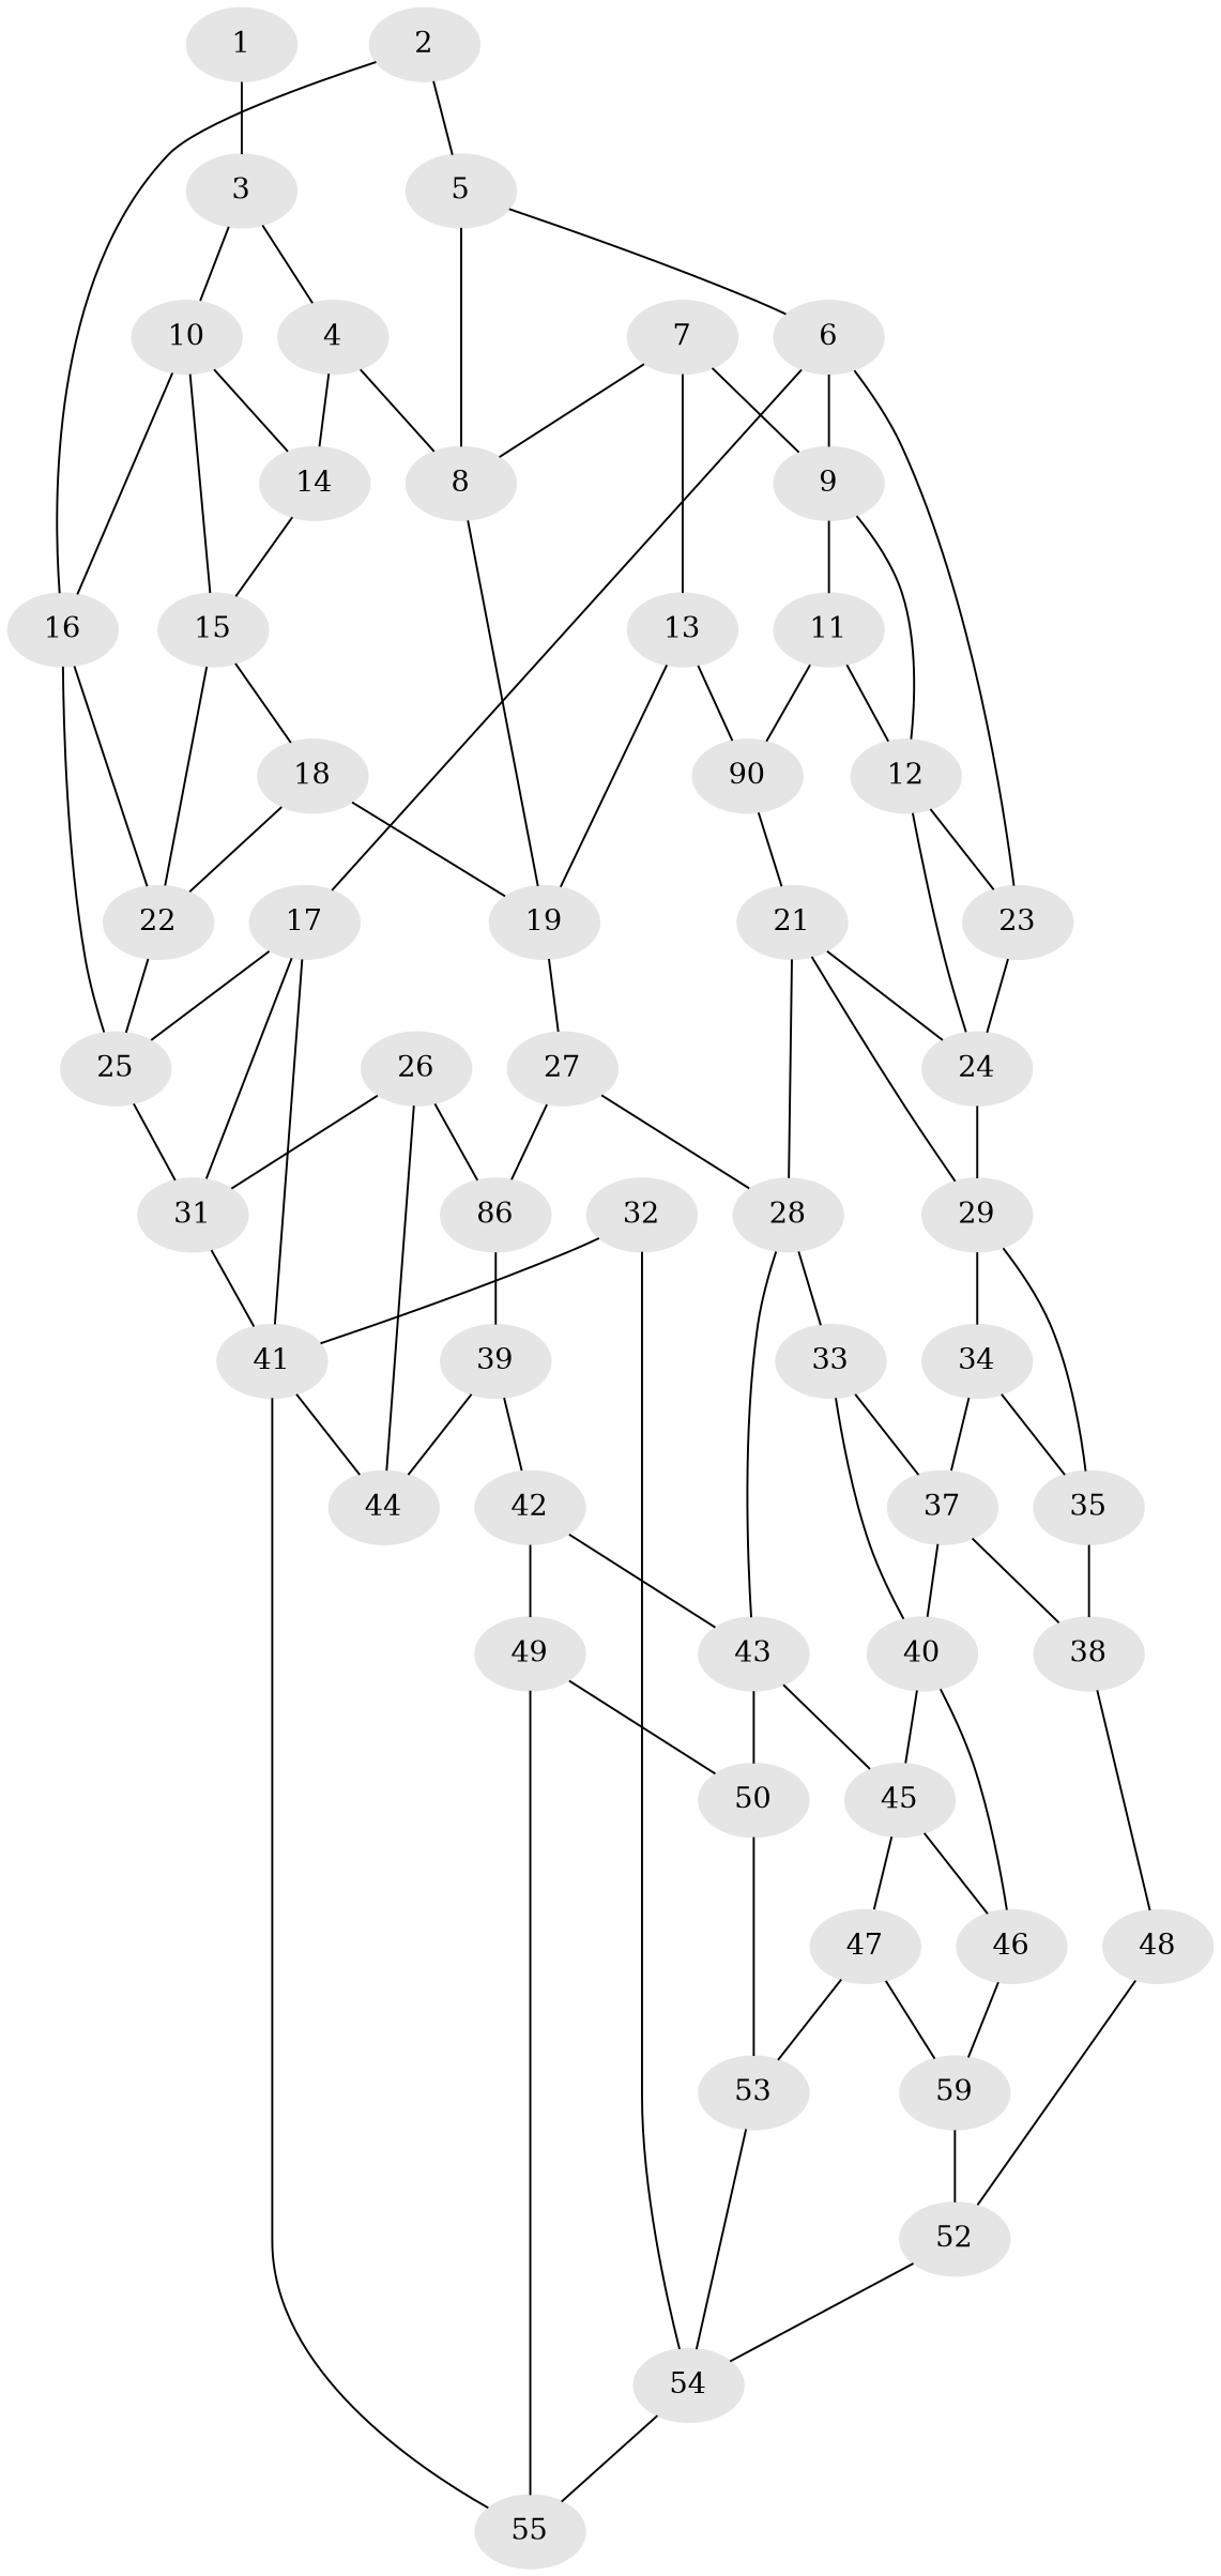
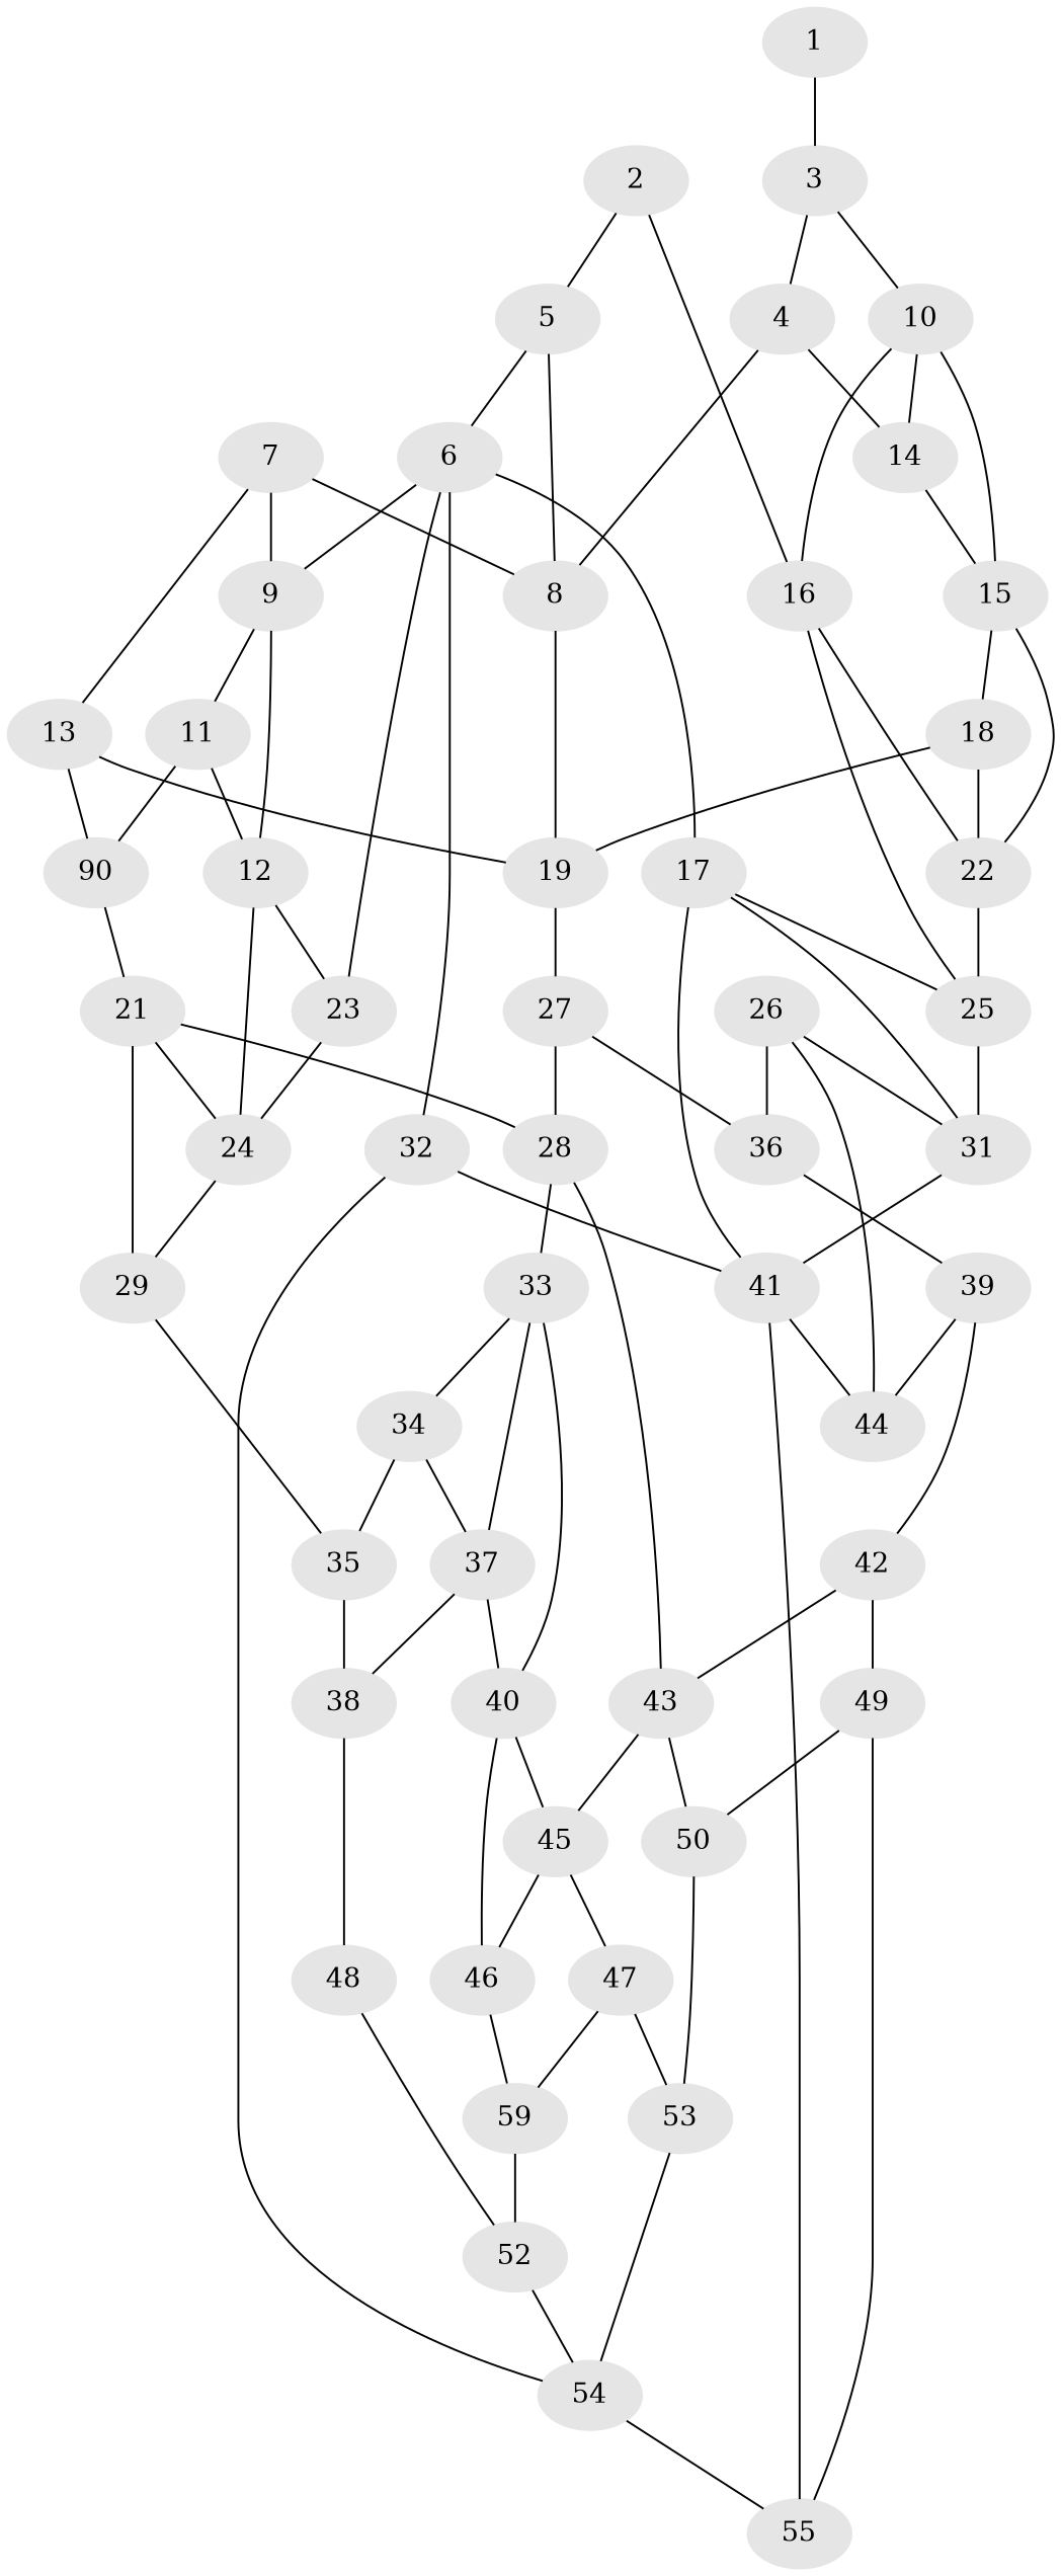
  graph {
    node [color=gray90 style=filled]
    edge [weight=1.0]
    1
    3
    4
    10
    2
    5
    16
    8
    6
    22
    25
    17
    31
    41
    14
    15
    19
    9
    23
    32
    11
    12
    24
    54
    7
    13
    n27 [label=90]
    27
    18
    21
    29
    44
    55
    28
-   36 [label=86]
+   36
    33
    43
    34
    35
    26
    39
    37
    40
    45
    50
    38
    48
    52
    46
    42
    49
    47
    n53 [label=59]
    53
    1 -- 3 [weight=2.0]
    3 -- 4
    3 -- 10
    4 -- 8
    4 -- 14 [weight=2.0]
    10 -- 16
    10 -- 14
    10 -- 15
    2 -- 5
    2 -- 16
    5 -- 8
    5 -- 6
    16 -- 22
    16 -- 25
    8 -- 19
    6 -- 17
    6 -- 9
    6 -- 23
+   6 -- 32
    22 -- 25
    25 -- 31
    17 -- 25
    17 -- 31
    17 -- 41
    31 -- 41
    41 -- 44
    41 -- 55
    14 -- 15
    15 -- 22
    15 -- 18
    19 -- 27
    9 -- 11
    9 -- 12
    23 -- 24
    32 -- 41
    32 -- 54
    11 -- 12
    11 -- n27
    12 -- 23
    12 -- 24
    24 -- 29
    54 -- 55
    7 -- 8
    7 -- 9
    7 -- 13
    13 -- 19
    13 -- n27 [weight=2.0]
    n27 -- 21
    27 -- 28
    27 -- 36 [weight=2.0]
    18 -- 22
    18 -- 19
    21 -- 24
    21 -- 29
    21 -- 28
-   29 -- 34
+   33 -- 34
    29 -- 35
    28 -- 33
    28 -- 43
    36 -- 39
    33 -- 37
    33 -- 40
    43 -- 45
    43 -- 50
    34 -- 35
    34 -- 37
    35 -- 38
    26 -- 31
    26 -- 44
    26 -- 36
    39 -- 44
    39 -- 42
    37 -- 40
    37 -- 38
    40 -- 45
    40 -- 46
    45 -- 46
    45 -- 47
    50 -- 53 [weight=2.0]
    38 -- 48
    48 -- 52
    52 -- 54
    46 -- n53
    42 -- 43
    42 -- 49 [weight=2.0]
    49 -- 55
    49 -- 50
    47 -- n53
    47 -- 53
    n53 -- 52 [weight=2.0]
    53 -- 54
  }
